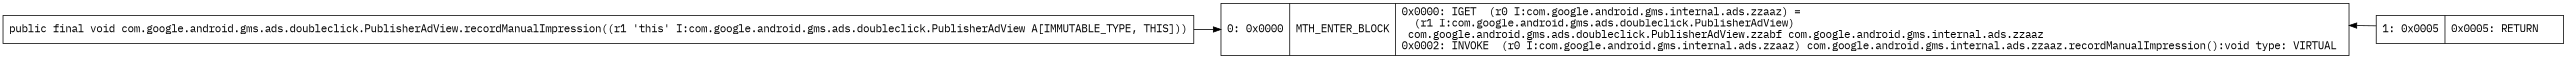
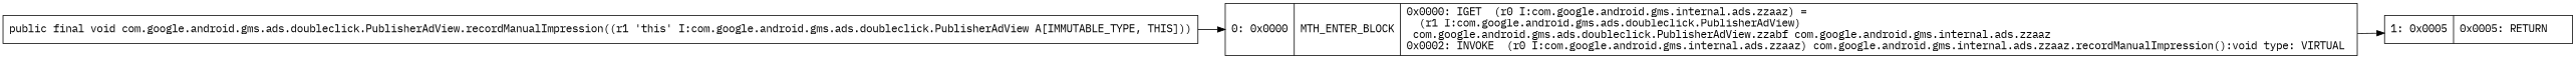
  digraph {
    rankdir=LR
    fontname="IBM Plex Mono"
    node [shape=record fontname="IBM Plex Mono"]
    edge [fontname="IBM Plex Mono"]
    n1 [label="{0\:\ 0x0000|MTH_ENTER_BLOCK\l|0x0000: IGET  (r0 I:com.google.android.gms.internal.ads.zzaaz) = \l  (r1 I:com.google.android.gms.ads.doubleclick.PublisherAdView)\l com.google.android.gms.ads.doubleclick.PublisherAdView.zzabf com.google.android.gms.internal.ads.zzaaz \l0x0002: INVOKE  (r0 I:com.google.android.gms.internal.ads.zzaaz) com.google.android.gms.internal.ads.zzaaz.recordManualImpression():void type: VIRTUAL \l}"]
    n2 [label="{1\:\ 0x0005|0x0005: RETURN   \l}"]
    n3 [label="{public final void com.google.android.gms.ads.doubleclick.PublisherAdView.recordManualImpression((r1 'this' I:com.google.android.gms.ads.doubleclick.PublisherAdView A[IMMUTABLE_TYPE, THIS])) }"]
-   n2 -> n1
+   n1 -> n2
    n3 -> n1
  }
